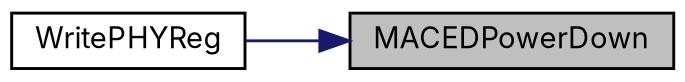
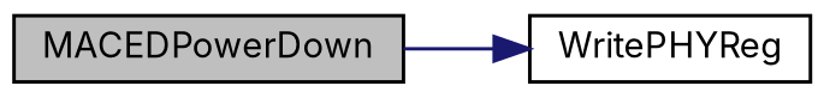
  digraph {
    rankdir=LR
    fontname=Inter
    node [color=black fontname=Inter fontsize=10 shape=record style=filled]
    n1 [fillcolor=grey75 fontcolor=black height=0.2 label=MACEDPowerDown width=0.4]
    n2 [fillcolor=white height=0.2 label=WritePHYReg width=0.4]
-   n2 -> n1 [color=midnightblue fontname=Inter fontsize=10 labelfontname=Helvetica labelfontsize=10 style=solid]
+   n1 -> n2 [color=midnightblue fontname=Inter fontsize=10 labelfontname=Helvetica labelfontsize=10 style=solid]
  }
